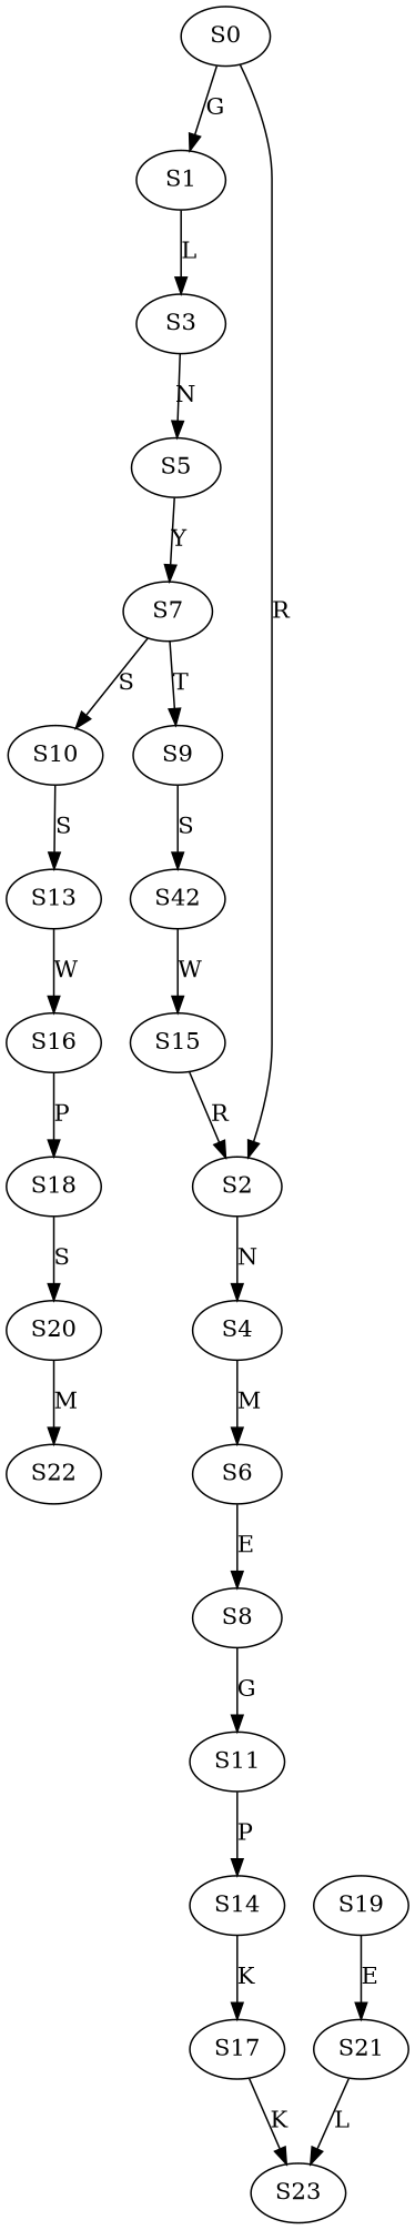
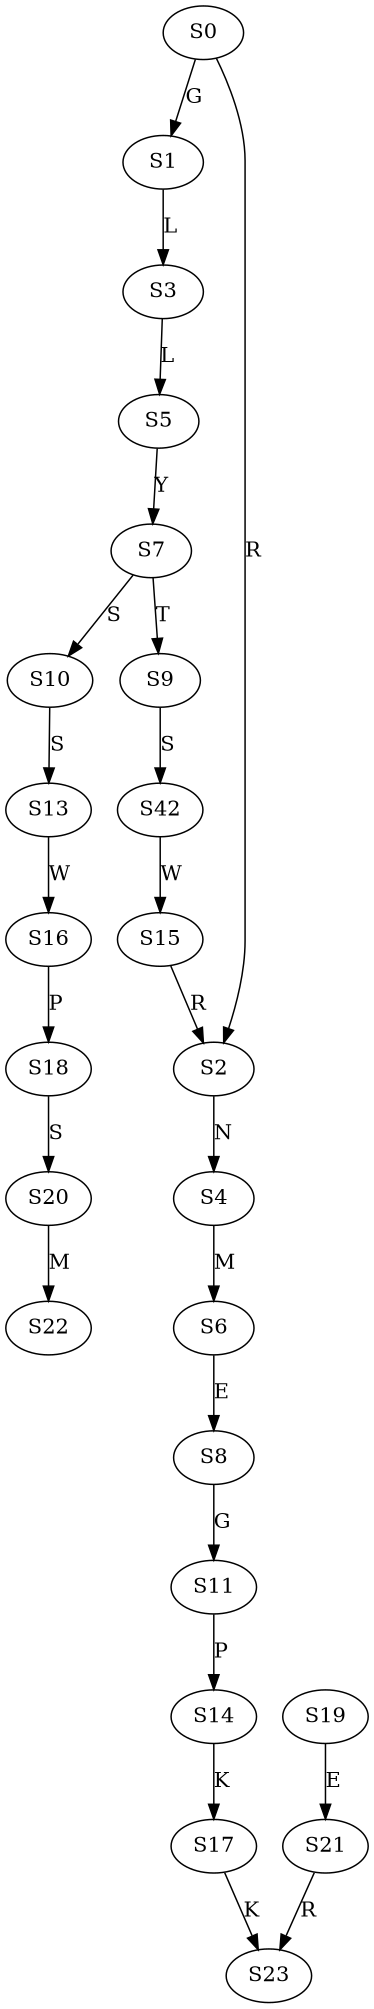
  strict digraph {
    S0
    S1
    S2
    S3
    S4
    S5
    S6
    S7
    S8
    S9
    S10
    S11
    n13 [label=S42]
    S13
    S14
    S15
    S16
    S17
    S18
    S23
    S20
    S19
    S21
    S22
    S0 -> S1 [label=G]
    S0 -> S2 [label=R]
    S1 -> S3 [label=L]
    S2 -> S4 [label=N]
-   S3 -> S5 [label=N]
+   S3 -> S5 [label=L]
    S4 -> S6 [label=M]
    S5 -> S7 [label=Y]
    S6 -> S8 [label=E]
    S7 -> S9 [label=T]
    S7 -> S10 [label=S]
    S8 -> S11 [label=G]
    S9 -> n13 [label=S]
    S10 -> S13 [label=S]
    S11 -> S14 [label=P]
    n13 -> S15 [label=W]
    S13 -> S16 [label=W]
    S14 -> S17 [label=K]
    S15 -> S2 [label=R]
    S16 -> S18 [label=P]
    S17 -> S23 [label=K]
    S18 -> S20 [label=S]
    S20 -> S22 [label=M]
    S19 -> S21 [label=E]
-   S21 -> S23 [label=L]
+   S21 -> S23 [label=R]
  }
